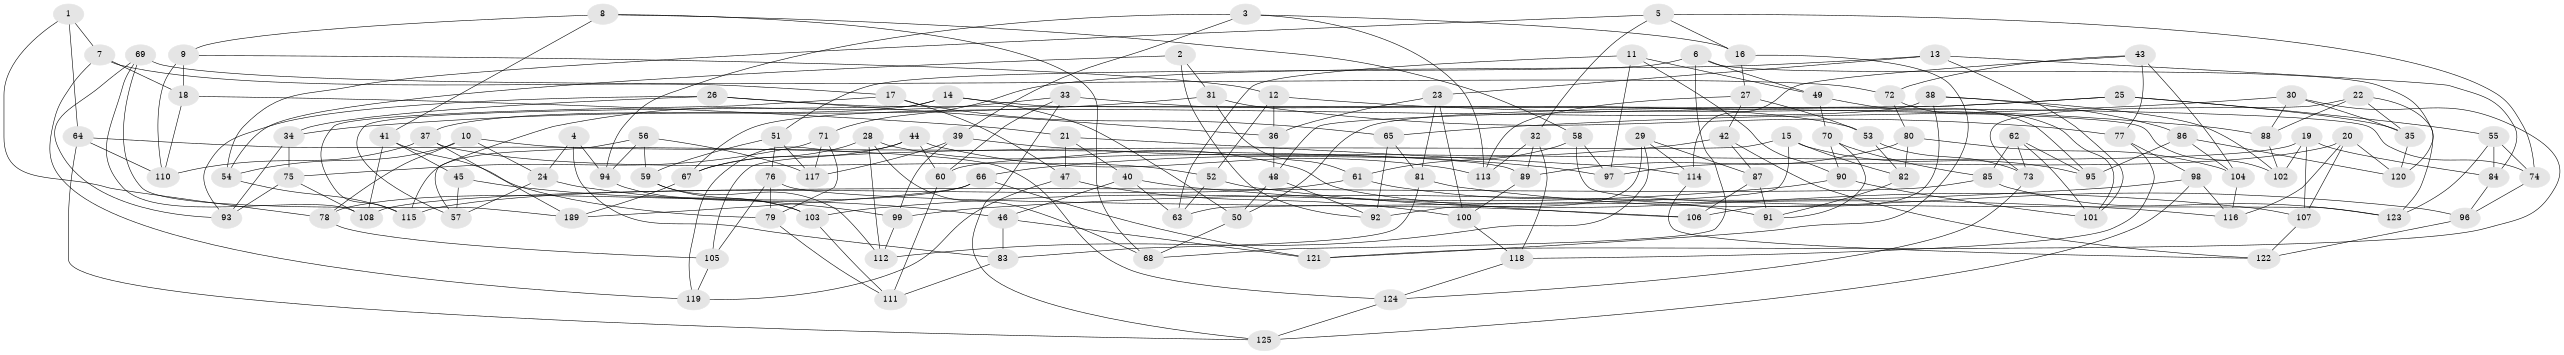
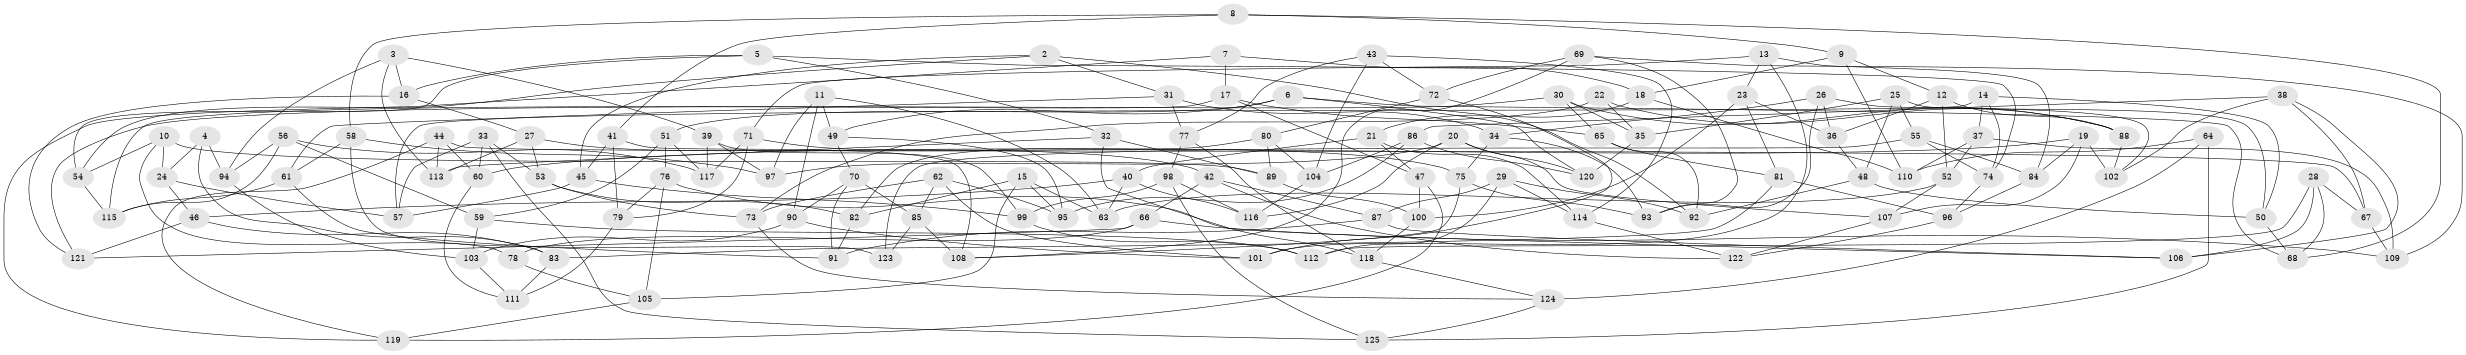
  graph {
    node [color=gray90 style=filled]
-   1
    7
    64
    78
    4
    94
    24
    83
    17
    18
    119
    110
    125
    124
    105
    2
    31
    45
    54
    92
    34
    61
    77
    57
    99
    115
    3
    16
    39
    113
    27
    121
    97
    117
    103
    46
    111
    5
    32
    74
    89
    118
    96
    6
    49
    51
    68
    120
    95
    70
    59
    76
    47
    65
    21
    8
    9
    41
    58
    12
    79
    108
    123
    36
    52
    88
    10
    100
    11
    63
    90
    101
    48
    107
    102
    13
    23
    71
    84
    81
    75
    14
    37
    50
-   109 [label=189]
+   109
    15
    82
    91
    42
    53
    40
    114
    19
    60
    122
    20
    116
    22
    35
    73
    25
    55
    26
    93
    87
    66
    28
    67
    106
    112
    29
    30
    98
    33
    38
    86
    104
    43
    72
    80
    44
    85
    56
    62
    69
-   1 -- 7
-   1 -- 64
-   1 -- 78
    7 -- 17
    7 -- 18
    7 -- 119
    64 -- 110
    64 -- 125
    64 -- 124
    78 -- 105
    4 -- 94
    4 -- 24
    4 -- 83
    94 -- 103
    24 -- 57
    24 -- 46
    83 -- 111
    17 -- 115
    17 -- 47
    17 -- 65
    18 -- 110
    18 -- 21
    124 -- 125
    105 -- 119
    2 -- 31
+   2 -- 45
    2 -- 54
    2 -- 92
    31 -- 34
    31 -- 61
    31 -- 77
    45 -- 57
    45 -- 99
    54 -- 115
    34 -- 75
    34 -- 93
    61 -- 115
    61 -- 91
    77 -- 118
    77 -- 98
    99 -- 112
    3 -- 94
    3 -- 16
    3 -- 39
    3 -- 113
    16 -- 27
    16 -- 121
    39 -- 99
    39 -- 97
    39 -- 117
    27 -- 113
    27 -- 42
    27 -- 53
    103 -- 111
    46 -- 83
    46 -- 121
    5 -- 54
    5 -- 16
    5 -- 32
    5 -- 74
    32 -- 113
    32 -- 89
    32 -- 118
    74 -- 96
    89 -- 100
    118 -- 124
    96 -- 122
    6 -- 49
    6 -- 51
    6 -- 68
    6 -- 120
    49 -- 95
    49 -- 70
    51 -- 117
    51 -- 59
    51 -- 76
    70 -- 90
    70 -- 91
    70 -- 85
    59 -- 103
    59 -- 112
    76 -- 105
    76 -- 79
    76 -- 106
    47 -- 119
    47 -- 100
    65 -- 92
    65 -- 81
    21 -- 47
    21 -- 40
    21 -- 114
    8 -- 68
    8 -- 9
    8 -- 41
    8 -- 58
    9 -- 18
    9 -- 110
    9 -- 12
    41 -- 45
    41 -- 79
    41 -- 108
    58 -- 61
    58 -- 97
    58 -- 123
    12 -- 36
    12 -- 52
    12 -- 88
    79 -- 111
    36 -- 48
    52 -- 63
    52 -- 107
    88 -- 102
    10 -- 78
    10 -- 24
    10 -- 54
    10 -- 89
    100 -- 118
    11 -- 97
    11 -- 49
    11 -- 63
    11 -- 90
    90 -- 103
    90 -- 101
    48 -- 92
    48 -- 50
    107 -- 122
    13 -- 101
    13 -- 23
    13 -- 71
    13 -- 84
    23 -- 36
    23 -- 100
    23 -- 81
    71 -- 117
    71 -- 79
    71 -- 75
    84 -- 96
    81 -- 83
    81 -- 96
    75 -- 108
    75 -- 93
    14 -- 57
    14 -- 74
    14 -- 37
    14 -- 50
    37 -- 110
    37 -- 52
    37 -- 109
    50 -- 68
    15 -- 105
    15 -- 95
    15 -- 63
    15 -- 82
    82 -- 91
    42 -- 122
    42 -- 87
    42 -- 66
    53 -- 82
    53 -- 73
    40 -- 46
    40 -- 63
    40 -- 116
    114 -- 122
    19 -- 107
    19 -- 102
    19 -- 84
    19 -- 60
    60 -- 111
    20 -- 97
    20 -- 120
    20 -- 107
    20 -- 116
-   22 -- 123
    22 -- 88
    22 -- 35
    22 -- 73
    35 -- 120
    73 -- 124
    25 -- 48
    25 -- 50
    25 -- 35
    25 -- 55
    55 -- 74
    55 -- 123
    55 -- 84
    26 -- 34
    26 -- 36
    26 -- 102
    26 -- 93
    87 -- 91
    87 -- 106
    66 -- 78
    66 -- 121
    66 -- 109
    28 -- 68
    28 -- 67
    28 -- 106
    28 -- 112
    67 -- 109
    29 -- 92
    29 -- 114
    29 -- 87
    29 -- 112
    30 -- 121
    30 -- 65
    30 -- 88
    30 -- 35
    98 -- 125
    98 -- 99
    98 -- 116
    33 -- 125
    33 -- 57
    33 -- 53
    33 -- 60
    38 -- 102
    38 -- 67
    38 -- 106
    38 -- 86
    86 -- 120
    86 -- 95
    86 -- 104
    104 -- 116
    43 -- 77
    43 -- 114
    43 -- 104
    43 -- 72
    72 -- 101
    72 -- 80
    80 -- 89
    80 -- 82
    80 -- 104
    44 -- 119
    44 -- 113
    44 -- 60
    44 -- 67
    85 -- 108
    85 -- 123
    56 -- 94
    56 -- 115
    56 -- 117
    56 -- 59
    62 -- 95
    62 -- 101
    62 -- 73
    62 -- 85
    69 -- 108
    69 -- 109
    69 -- 93
    69 -- 72
  }
